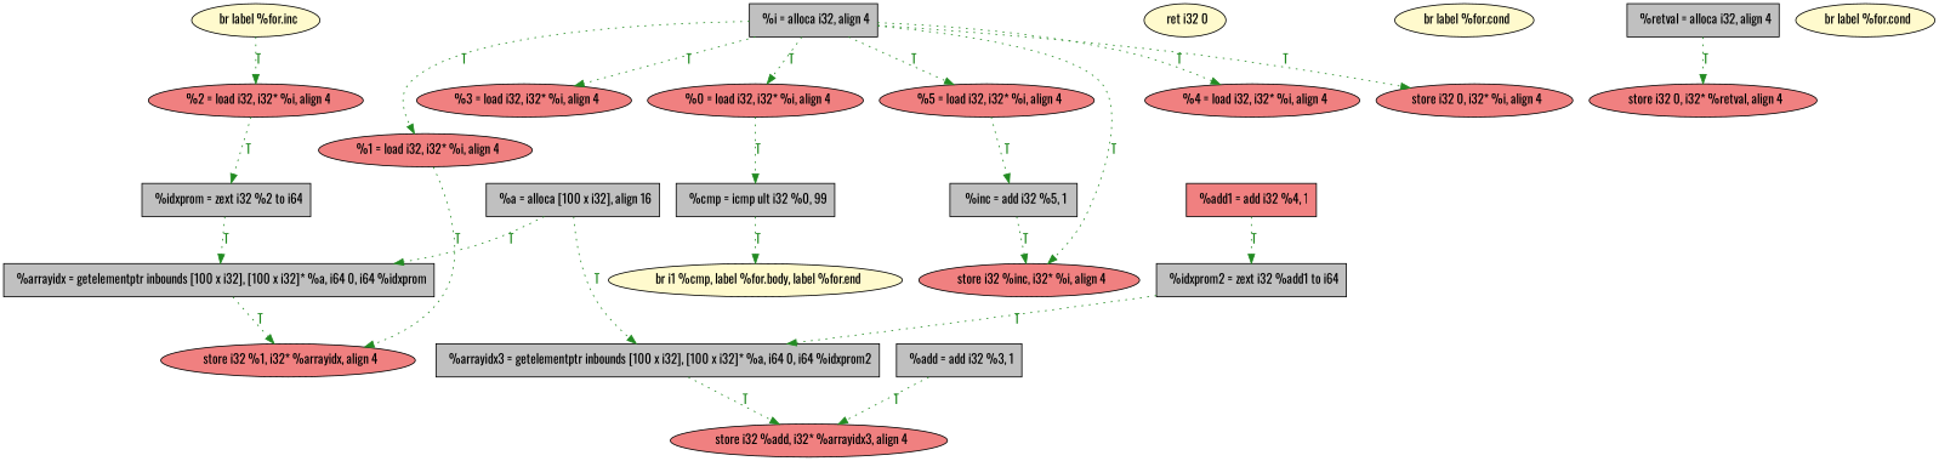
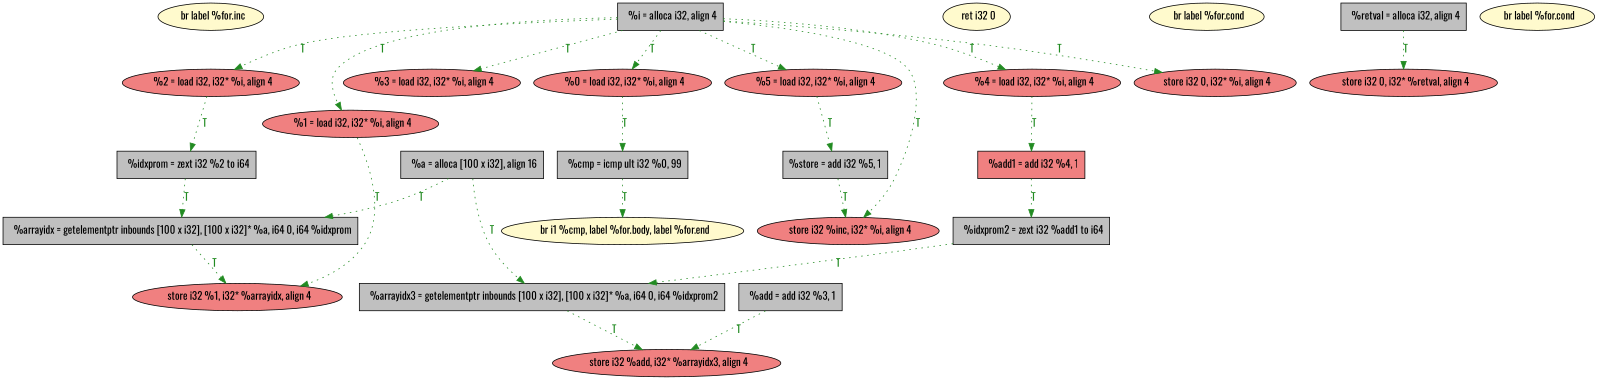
  digraph {
    fontname=Oswald
    node [fillcolor=lightcoral fontname=Oswald shape=ellipse style=filled]
    edge [color=forestgreen fontcolor=forestgreen fontname=Oswald style=dotted]
    n1 [label="  %2 = load i32, i32* %i, align 4"]
    n2 [fillcolor=grey label="  %idxprom = zext i32 %2 to i64" shape=rectangle]
    n3 [fillcolor=grey label="  %arrayidx = getelementptr inbounds [100 x i32], [100 x i32]* %a, i64 0, i64 %idxprom" shape=rectangle]
    n4 [label="  %add1 = add i32 %4, 1" shape=rectangle]
    n5 [fillcolor=grey label="  %idxprom2 = zext i32 %add1 to i64" shape=rectangle]
    n6 [fillcolor=grey label="  %arrayidx3 = getelementptr inbounds [100 x i32], [100 x i32]* %a, i64 0, i64 %idxprom2" shape=rectangle]
    n7 [fillcolor=lemonchiffon label="  br i1 %cmp, label %for.body, label %for.end"]
    n8 [fillcolor=grey label="  %add = add i32 %3, 1" shape=rectangle]
    n9 [label="  store i32 %add, i32* %arrayidx3, align 4"]
    n10 [label="  store i32 %1, i32* %arrayidx, align 4"]
    n11 [label="  %1 = load i32, i32* %i, align 4"]
    n12 [label="  %0 = load i32, i32* %i, align 4"]
    n13 [fillcolor=grey label="  %cmp = icmp ult i32 %0, 99" shape=rectangle]
    n14 [fillcolor=lemonchiffon label="  br label %for.inc"]
    n15 [label="  %3 = load i32, i32* %i, align 4"]
    n16 [fillcolor=grey label="  %a = alloca [100 x i32], align 16" shape=rectangle]
    n17 [fillcolor=lemonchiffon label="  ret i32 0"]
    n18 [fillcolor=lemonchiffon label="  br label %for.cond"]
    n19 [label="  store i32 %inc, i32* %i, align 4"]
    n20 [label="  %5 = load i32, i32* %i, align 4"]
-   n21 [fillcolor=grey label="  %inc = add i32 %5, 1" shape=rectangle]
+   n21 [fillcolor=grey label="%store = add i32 %5, 1" shape=rectangle]
    n22 [fillcolor=grey label="  %i = alloca i32, align 4" shape=rectangle]
    n23 [label="  %4 = load i32, i32* %i, align 4"]
    n24 [label="  store i32 0, i32* %i, align 4"]
    n25 [fillcolor=grey label="  %retval = alloca i32, align 4" shape=rectangle]
    n26 [label="  store i32 0, i32* %retval, align 4"]
    n27 [fillcolor=lemonchiffon label="  br label %for.cond"]
    n1 -> n2 [label=T]
    n2 -> n3 [label=T]
    n3 -> n10 [label=T]
    n4 -> n5 [label=T]
    n5 -> n6 [label=T]
    n6 -> n9 [label=T]
    n8 -> n9 [label=T]
    n11 -> n10 [label=T]
    n12 -> n13 [label=T]
    n13 -> n7 [label=T]
    n16 -> n3 [label=T]
    n16 -> n6 [label=T]
    n20 -> n21 [label=T]
    n21 -> n19 [label=T]
-   n14 -> n1 [label=T]
+   n22 -> n1 [label=T]
    n22 -> n11 [label=T]
    n22 -> n12 [label=T]
    n22 -> n15 [label=T]
    n22 -> n19 [label=T]
    n22 -> n20 [label=T]
    n22 -> n23 [label=T]
    n22 -> n24 [label=T]
+   n23 -> n4 [label=T]
    n25 -> n26 [label=T]
  }
